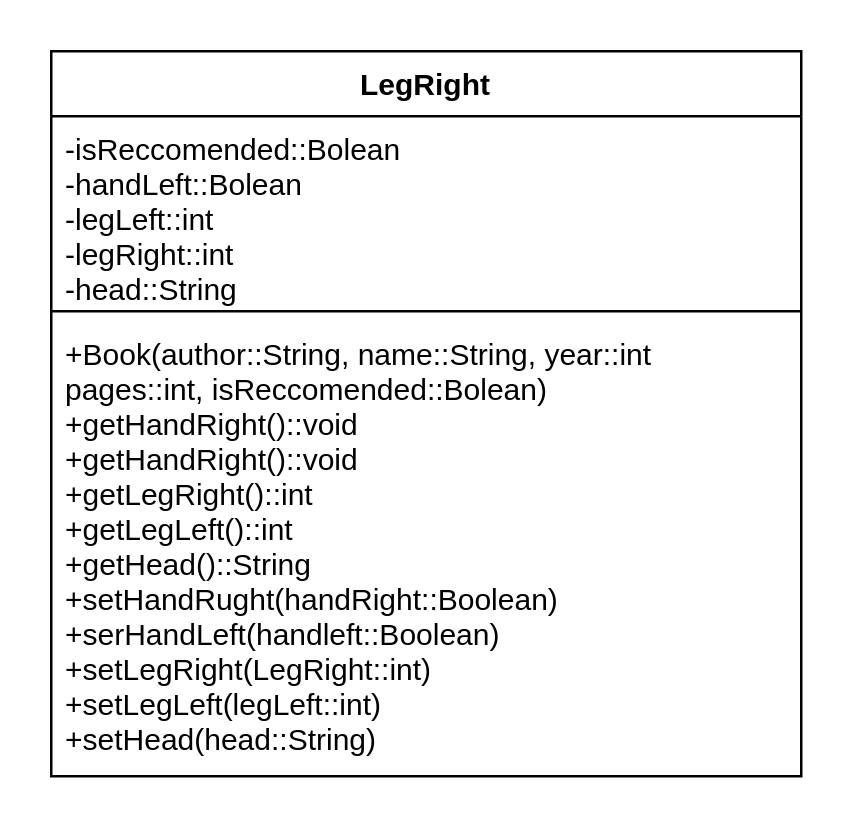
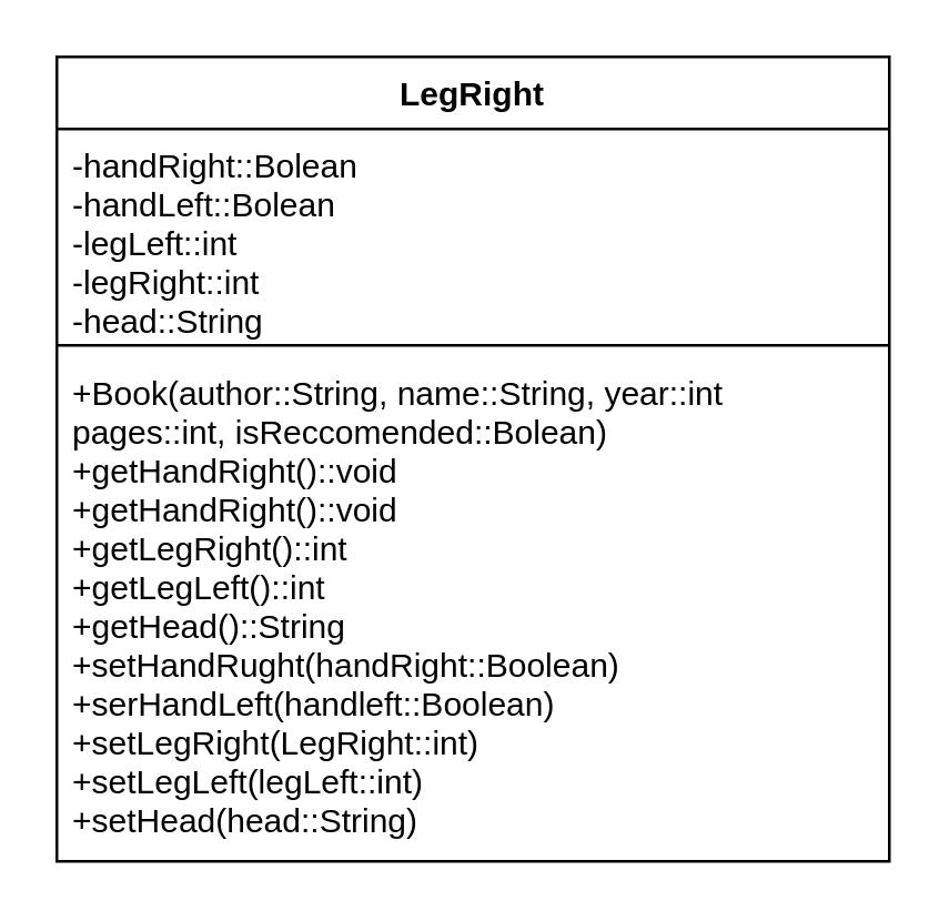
  <mxCell id="0" />
  <mxCell id="1" parent="0" />
  <mxCell id="2" value="LegRight" style="swimlane;fontStyle=1;align=center;verticalAlign=top;childLayout=stackLayout;horizontal=1;startSize=26;horizontalStack=0;resizeParent=1;resizeParentMax=0;resizeLast=0;collapsible=1;marginBottom=0;" vertex="1" parent="1"><mxGeometry x="20" y="20" width="300" height="290" as="geometry" /></mxCell>
- <mxCell id="3" value="-isReccomended::Bolean&#10;-handLeft::Bolean&#10;-legLeft::int&#10;-legRight::int&#10;-head::String" style="text;strokeColor=none;fillColor=none;align=left;verticalAlign=top;spacingLeft=4;spacingRight=4;overflow=hidden;rotatable=0;points=[[0,0.5],[1,0.5]];portConstraint=eastwest;" vertex="1" parent="2"><mxGeometry y="26" width="300" height="74" as="geometry" /></mxCell>
+ <mxCell id="3" value="-handRight::Bolean&#10;-handLeft::Bolean&#10;-legLeft::int&#10;-legRight::int&#10;-head::String" style="text;strokeColor=none;fillColor=none;align=left;verticalAlign=top;spacingLeft=4;spacingRight=4;overflow=hidden;rotatable=0;points=[[0,0.5],[1,0.5]];portConstraint=eastwest;" vertex="1" parent="2"><mxGeometry y="26" width="300" height="74" as="geometry" /></mxCell>
  <mxCell id="4" value="" style="line;strokeWidth=1;fillColor=none;align=left;verticalAlign=middle;spacingTop=-1;spacingLeft=3;spacingRight=3;rotatable=0;labelPosition=right;points=[];portConstraint=eastwest;" vertex="1" parent="2"><mxGeometry y="100" width="300" height="8" as="geometry" /></mxCell>
  <mxCell id="5" value="+Book(author::String, name::String, year::int&#10;pages::int, isReccomended::Bolean)&#10;+getHandRight()::void&#10;+getHandRight()::void&#10;+getLegRight()::int&#10;+getLegLeft()::int&#10;+getHead()::String&#10;+setHandRught(handRight::Boolean)&#10;+serHandLeft(handleft::Boolean)&#10;+setLegRight(LegRight::int)&#10;+setLegLeft(legLeft::int)&#10;+setHead(head::String)" style="text;strokeColor=none;fillColor=none;align=left;verticalAlign=top;spacingLeft=4;spacingRight=4;overflow=hidden;rotatable=0;points=[[0,0.5],[1,0.5]];portConstraint=eastwest;" vertex="1" parent="2"><mxGeometry y="108" width="300" height="182" as="geometry" /></mxCell>
